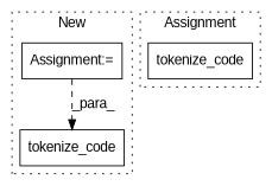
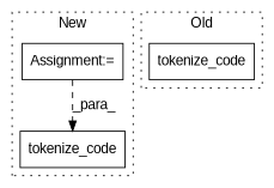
  digraph {
    fontname="Liberation Sans"
    node [a=32 l="14,1" shape=box fontname="Liberation Sans"]
    n1 [label=tokenize_code s="12075,12109"]
    n2 [a=7 l=30 label="Assignment:=" s=12191]
    n3 [label=tokenize_code s="10850,10897"]
    subgraph cluster_1 {
      label=New
      style=dotted
      n1
      n2
    }
    subgraph cluster_2 {
-     label=Assignment
+     label=Old
      style=dotted
      n3
    }
    n2 -> n1 [label=_para_ style=dashed fontname="Liberation Sans"]
  }
